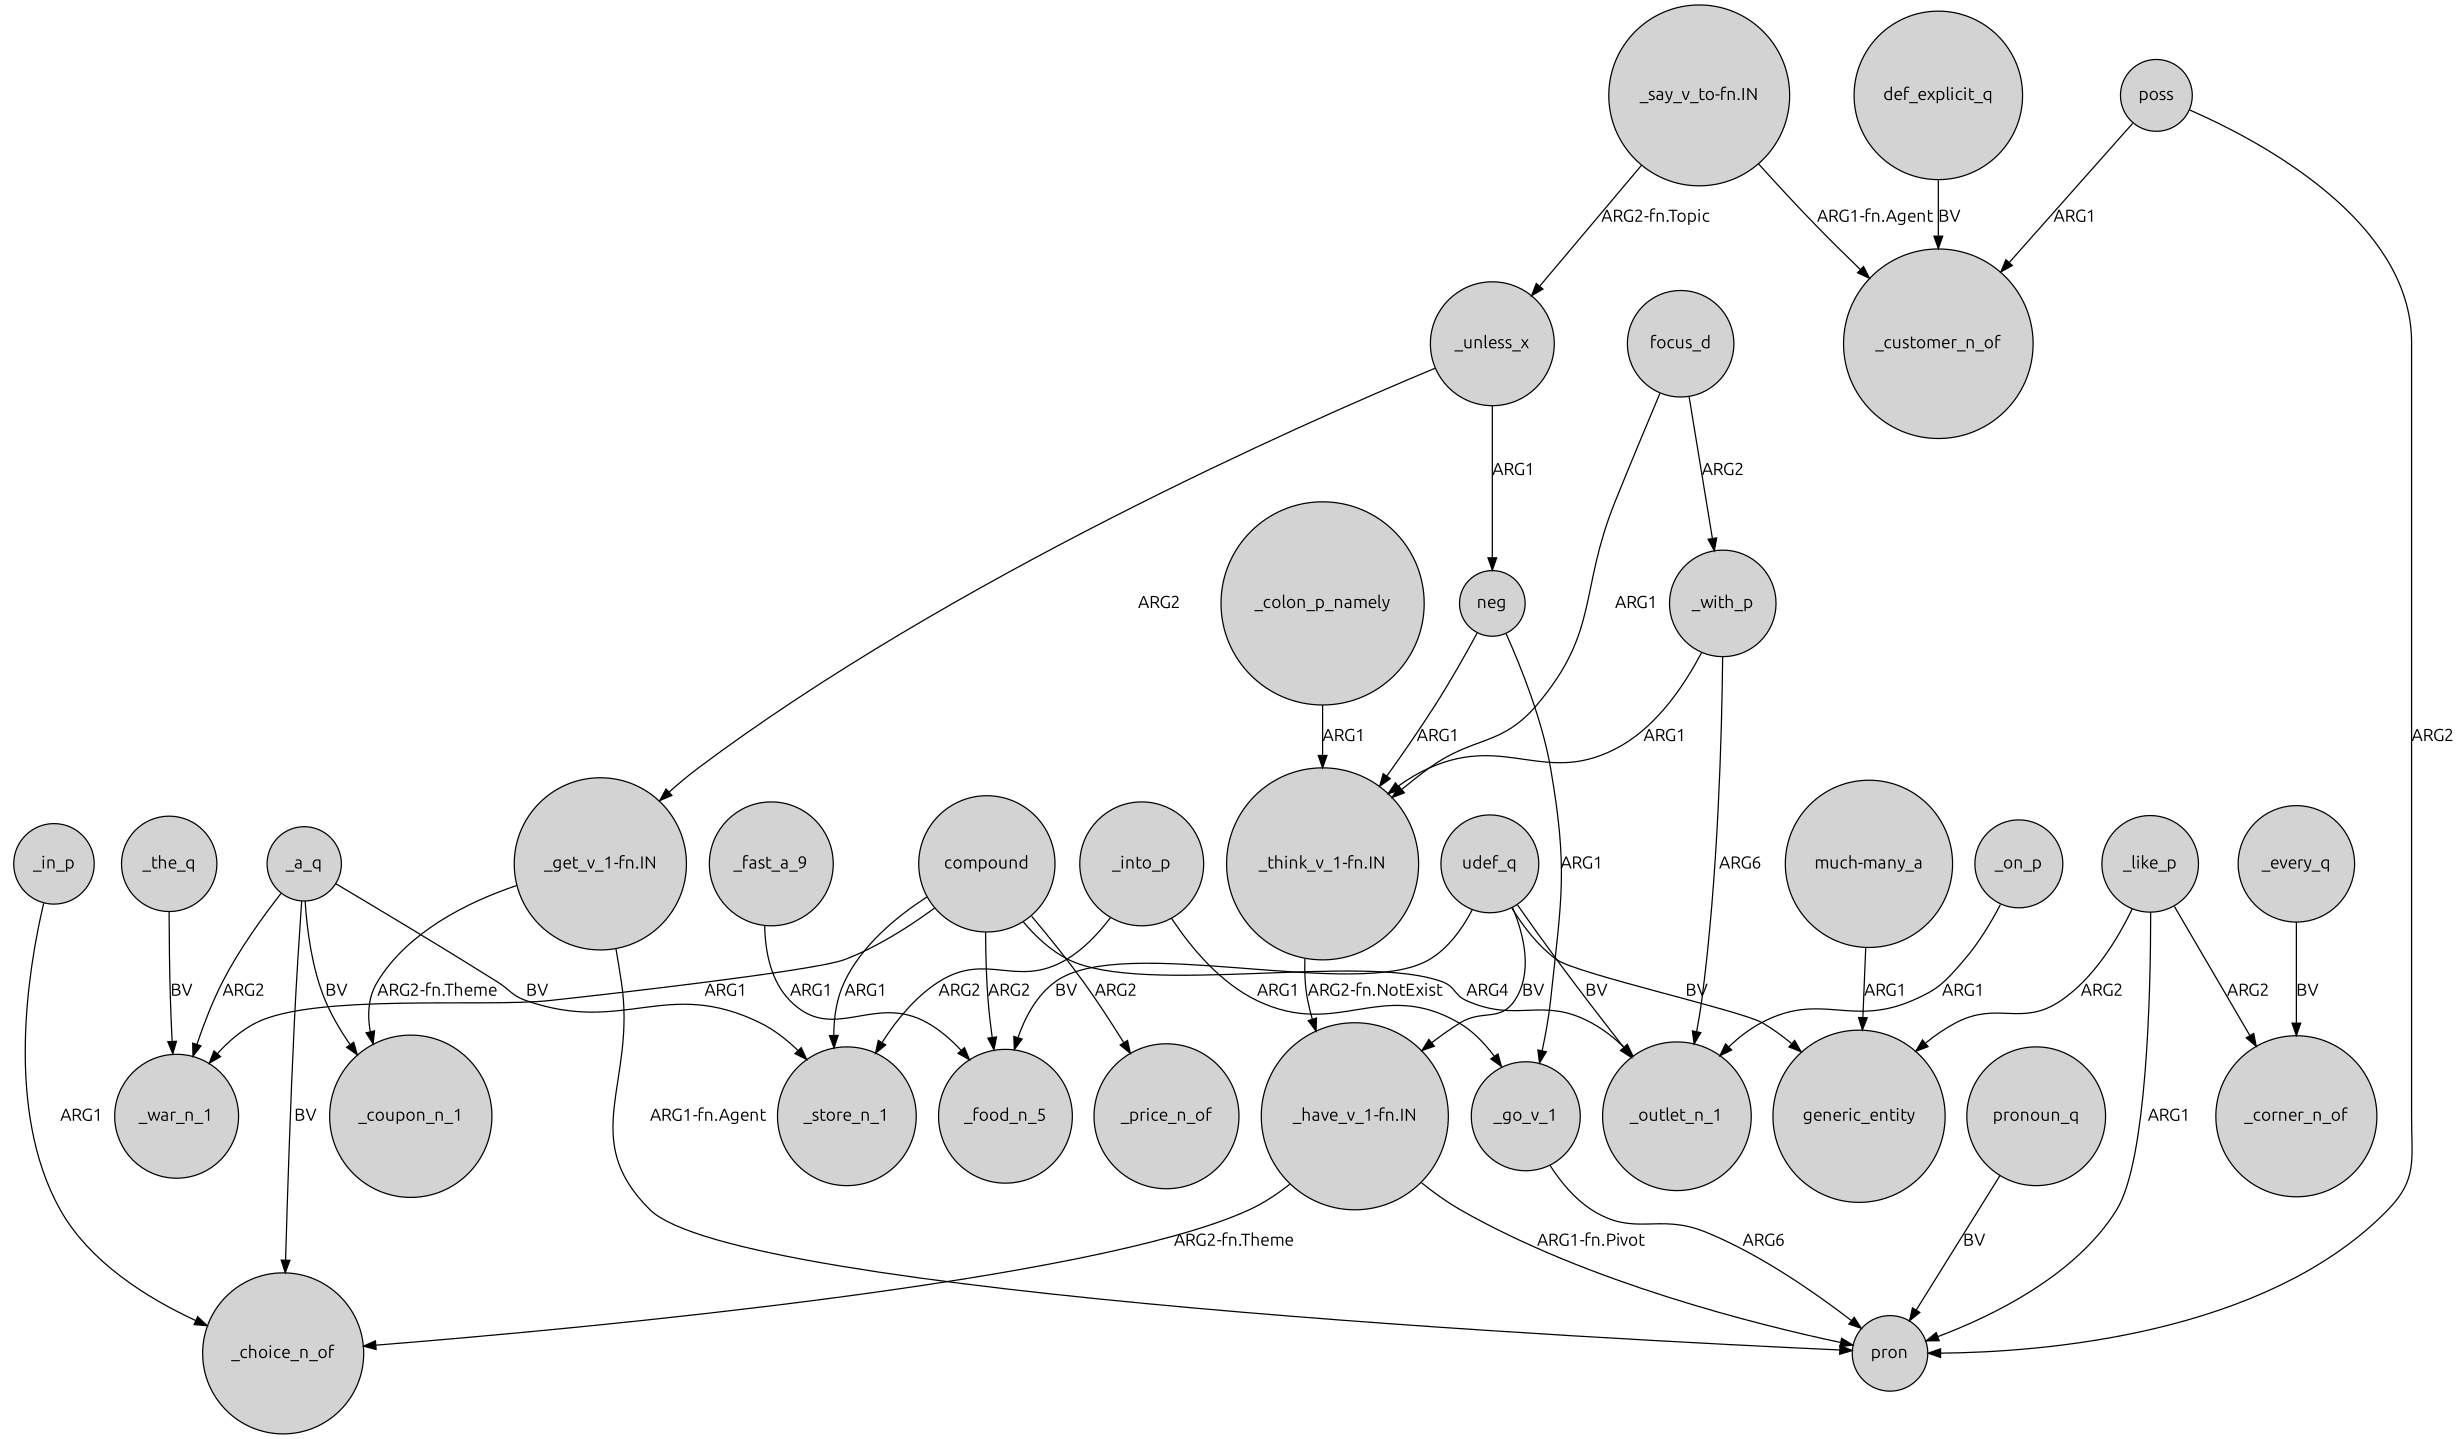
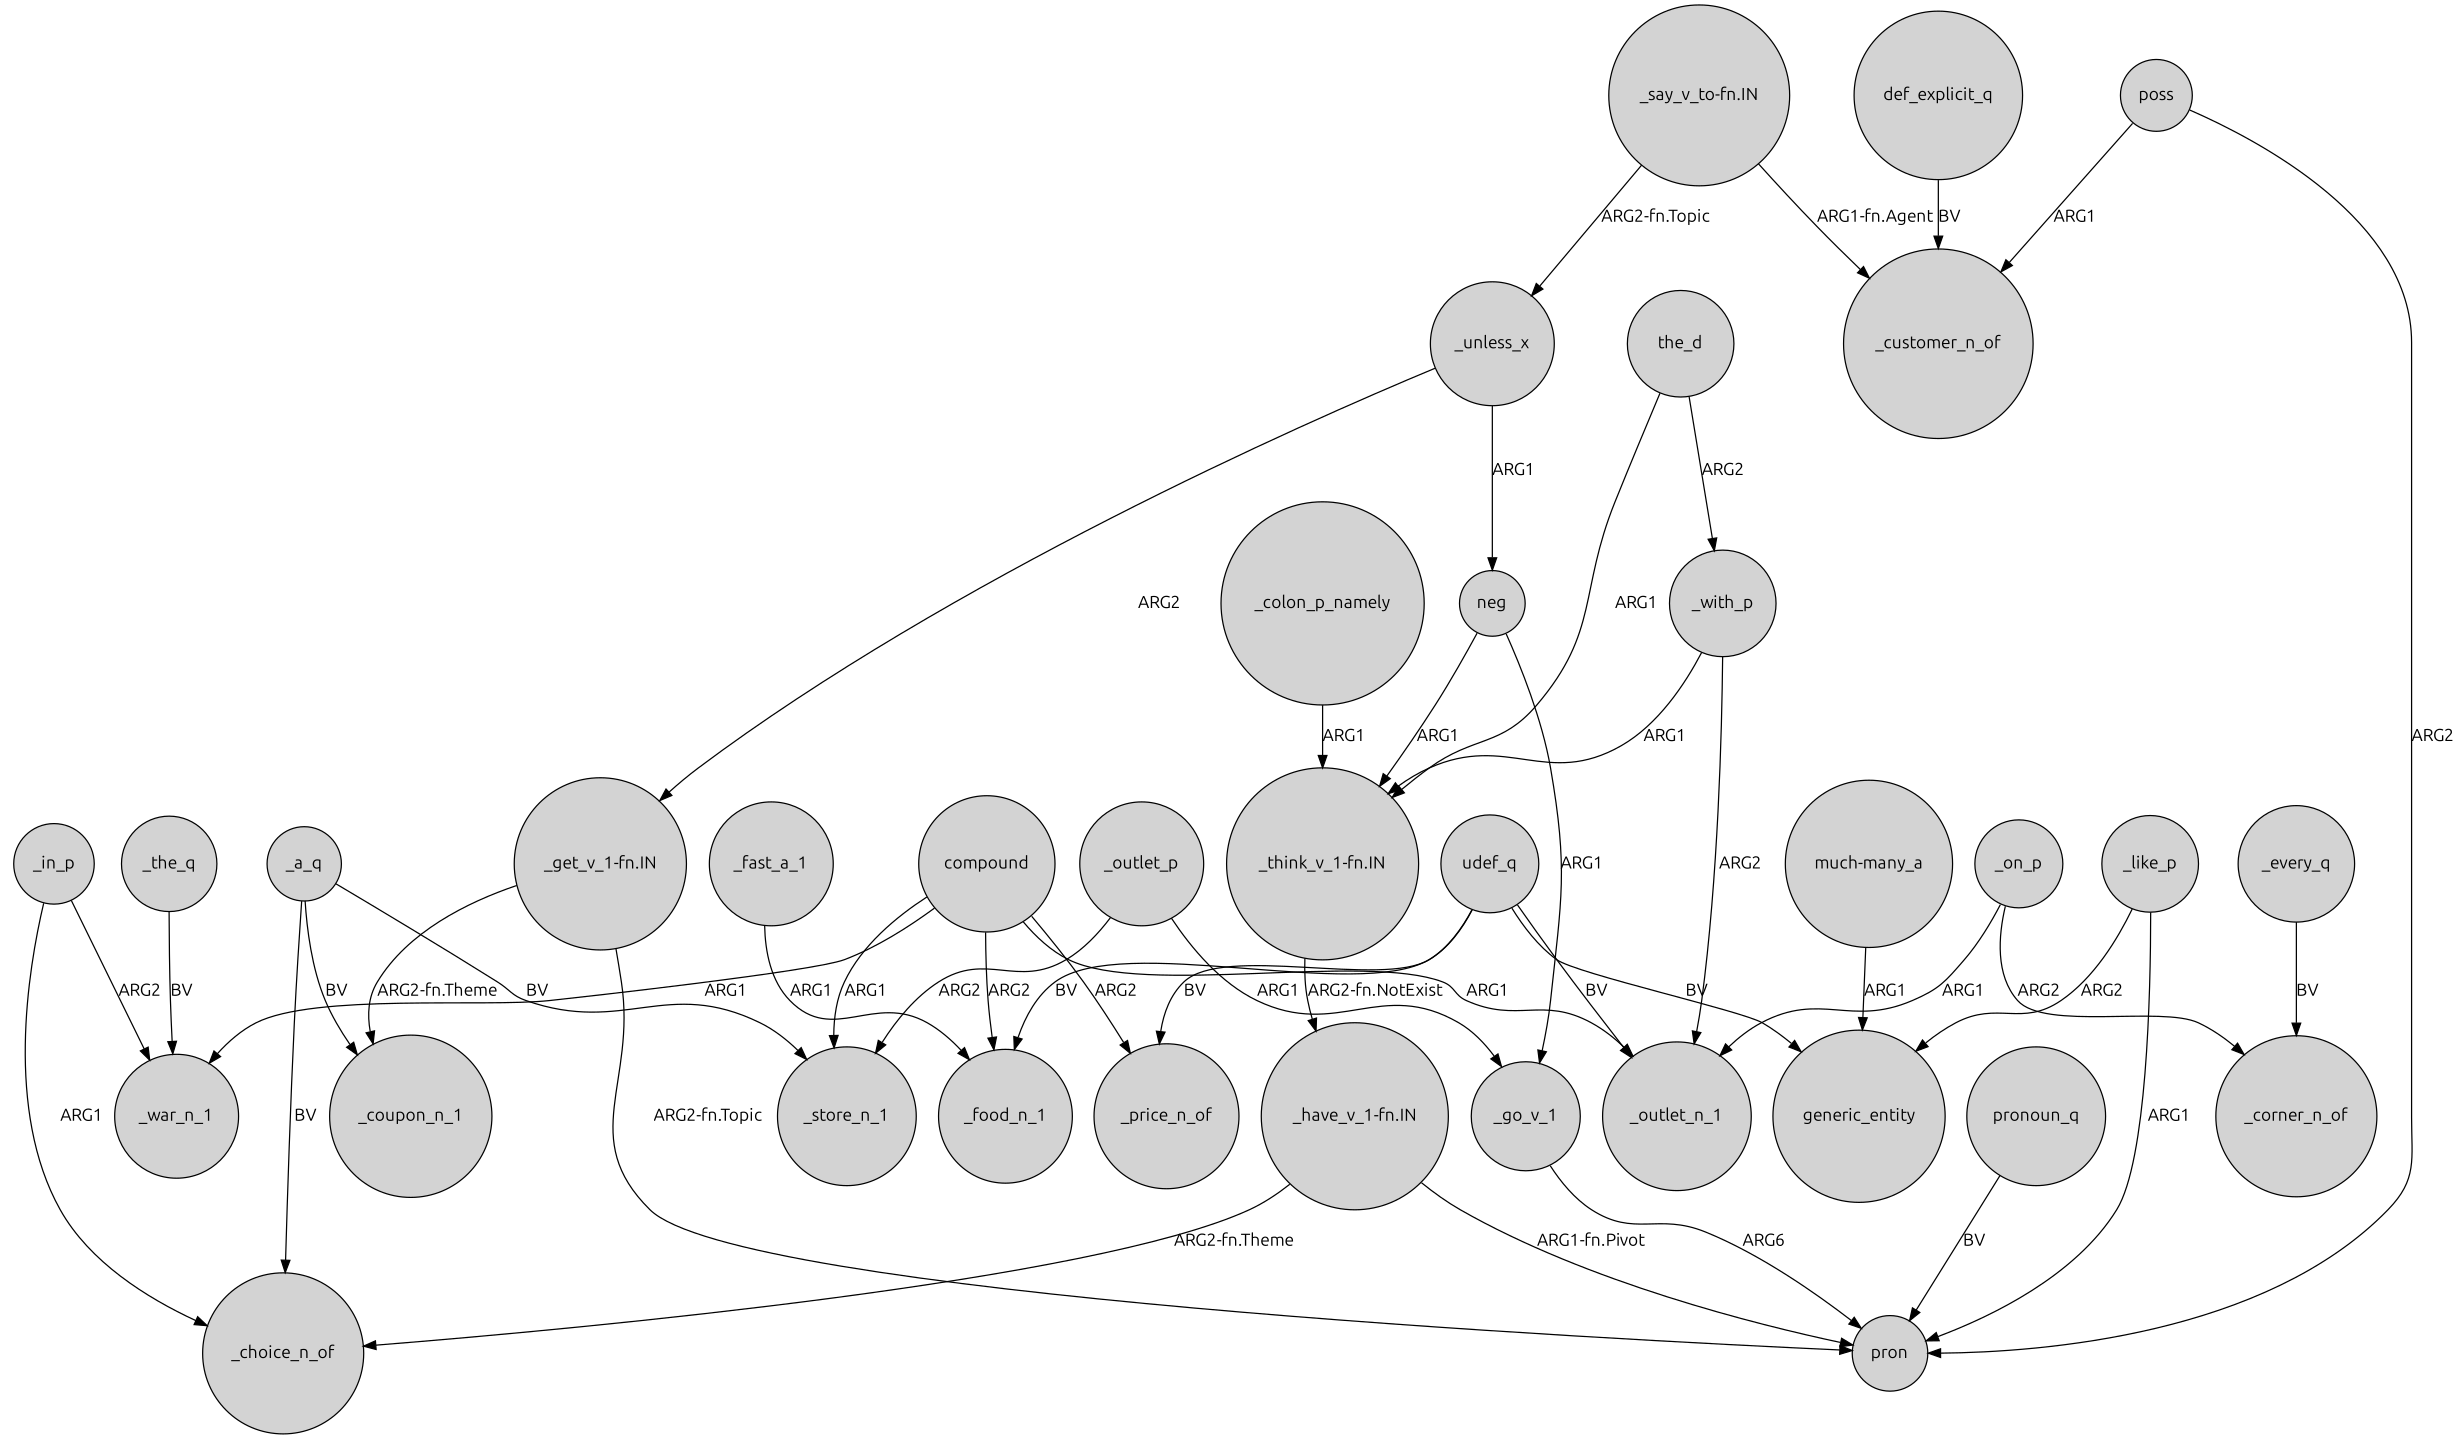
  digraph {
    fontname=Ubuntu
    node [fontname=Ubuntu shape=circle style=filled]
    edge [fontname=Ubuntu]
    "_have_v_1-fn.IN"
    _choice_n_of
    pron
    _colon_p_namely
    "_think_v_1-fn.IN"
    compound
-   _food_n_1 [label=_food_n_5]
+   _food_n_1
    _price_n_of
    _outlet_n_1
    _store_n_1
    _war_n_1
    _with_p
-   _fast_a_1 [label=_fast_a_9]
+   _fast_a_1
    udef_q
    generic_entity
    poss
    _customer_n_of
    _a_q
    _coupon_n_1
    "much-many_a"
    def_explicit_q
-   _into_p
+   _into_p [label=_outlet_p]
    _go_v_1
    _the_q
-   focus_d
+   focus_d [label=the_d]
    _like_p
    "_get_v_1-fn.IN"
    _on_p
    _corner_n_of
    _in_p
    "_say_v_to-fn.IN"
    _unless_x
    neg
    pronoun_q
    _every_q
    "_have_v_1-fn.IN" -> _choice_n_of [label="ARG2-fn.Theme"]
    "_have_v_1-fn.IN" -> pron [label="ARG1-fn.Pivot"]
    _colon_p_namely -> "_think_v_1-fn.IN" [label=ARG1]
    "_think_v_1-fn.IN" -> "_have_v_1-fn.IN" [label="ARG2-fn.NotExist"]
    compound -> _food_n_1 [label=ARG2]
    compound -> _price_n_of [label=ARG2]
-   compound -> _outlet_n_1 [label=ARG4]
+   compound -> _outlet_n_1 [label=ARG1]
    compound -> _store_n_1 [label=ARG1]
    compound -> _war_n_1 [label=ARG1]
    _with_p -> "_think_v_1-fn.IN" [label=ARG1]
-   _with_p -> _outlet_n_1 [label=ARG6]
+   _with_p -> _outlet_n_1 [label=ARG2]
    _fast_a_1 -> _food_n_1 [label=ARG1]
    udef_q -> _food_n_1 [label=BV]
-   udef_q -> "_have_v_1-fn.IN" [label=BV]
+   udef_q -> _price_n_of [label=BV]
    udef_q -> _outlet_n_1 [label=BV]
    udef_q -> generic_entity [label=BV]
    poss -> pron [label=ARG2]
    poss -> _customer_n_of [label=ARG1]
    _a_q -> _choice_n_of [label=BV]
    _a_q -> _store_n_1 [label=BV]
    _a_q -> _coupon_n_1 [label=BV]
    "much-many_a" -> generic_entity [label=ARG1]
    def_explicit_q -> _customer_n_of [label=BV]
    _into_p -> _store_n_1 [label=ARG2]
    _into_p -> _go_v_1 [label=ARG1]
    _go_v_1 -> pron [label=ARG6]
    _the_q -> _war_n_1 [label=BV]
    focus_d -> "_think_v_1-fn.IN" [label=ARG1]
    focus_d -> _with_p [label=ARG2]
    _like_p -> pron [label=ARG1]
    _like_p -> generic_entity [label=ARG2]
-   "_get_v_1-fn.IN" -> pron [label="ARG1-fn.Agent"]
+   "_get_v_1-fn.IN" -> pron [label="ARG2-fn.Topic"]
    "_get_v_1-fn.IN" -> _coupon_n_1 [label="ARG2-fn.Theme"]
    _on_p -> _outlet_n_1 [label=ARG1]
-   _like_p -> _corner_n_of [label=ARG2]
+   _on_p -> _corner_n_of [label=ARG2]
    _in_p -> _choice_n_of [label=ARG1]
-   _a_q -> _war_n_1 [label=ARG2]
+   _in_p -> _war_n_1 [label=ARG2]
    "_say_v_to-fn.IN" -> _customer_n_of [label="ARG1-fn.Agent"]
    "_say_v_to-fn.IN" -> _unless_x [label="ARG2-fn.Topic"]
    _unless_x -> "_get_v_1-fn.IN" [label=ARG2]
    _unless_x -> neg [label=ARG1]
    neg -> "_think_v_1-fn.IN" [label=ARG1]
    neg -> _go_v_1 [label=ARG1]
    pronoun_q -> pron [label=BV]
    _every_q -> _corner_n_of [label=BV]
  }
